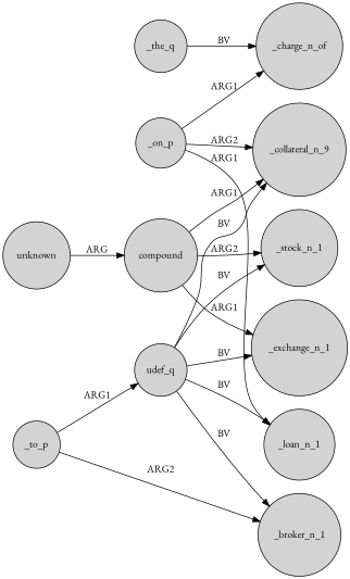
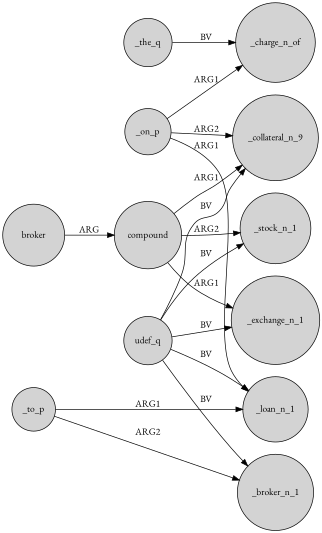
  digraph {
    fontname="EB Garamond"
    rankdir=LR
    node [fontname="EB Garamond" shape=circle style=filled]
    edge [fontname="EB Garamond"]
    n1 [label=_collateral_n_9]
    _on_p
    _charge_n_of
    _loan_n_1
-   unknown
+   unknown [label=broker]
    compound
    udef_q
    _stock_n_1
    _exchange_n_1
    _broker_n_1
    _the_q
    _to_p
    _on_p -> n1 [label=ARG2]
    _on_p -> _charge_n_of [label=ARG1]
    _on_p -> _loan_n_1 [label=ARG1]
    unknown -> compound [label=ARG]
    compound -> n1 [label=ARG1]
    compound -> _stock_n_1 [label=ARG2]
    compound -> _exchange_n_1 [label=ARG1]
    udef_q -> n1 [label=BV]
    udef_q -> _loan_n_1 [label=BV]
    udef_q -> _stock_n_1 [label=BV]
    udef_q -> _exchange_n_1 [label=BV]
    udef_q -> _broker_n_1 [label=BV]
    _the_q -> _charge_n_of [label=BV]
-   _to_p -> udef_q [label=ARG1]
+   _to_p -> _loan_n_1 [label=ARG1]
    _to_p -> _broker_n_1 [label=ARG2]
  }
